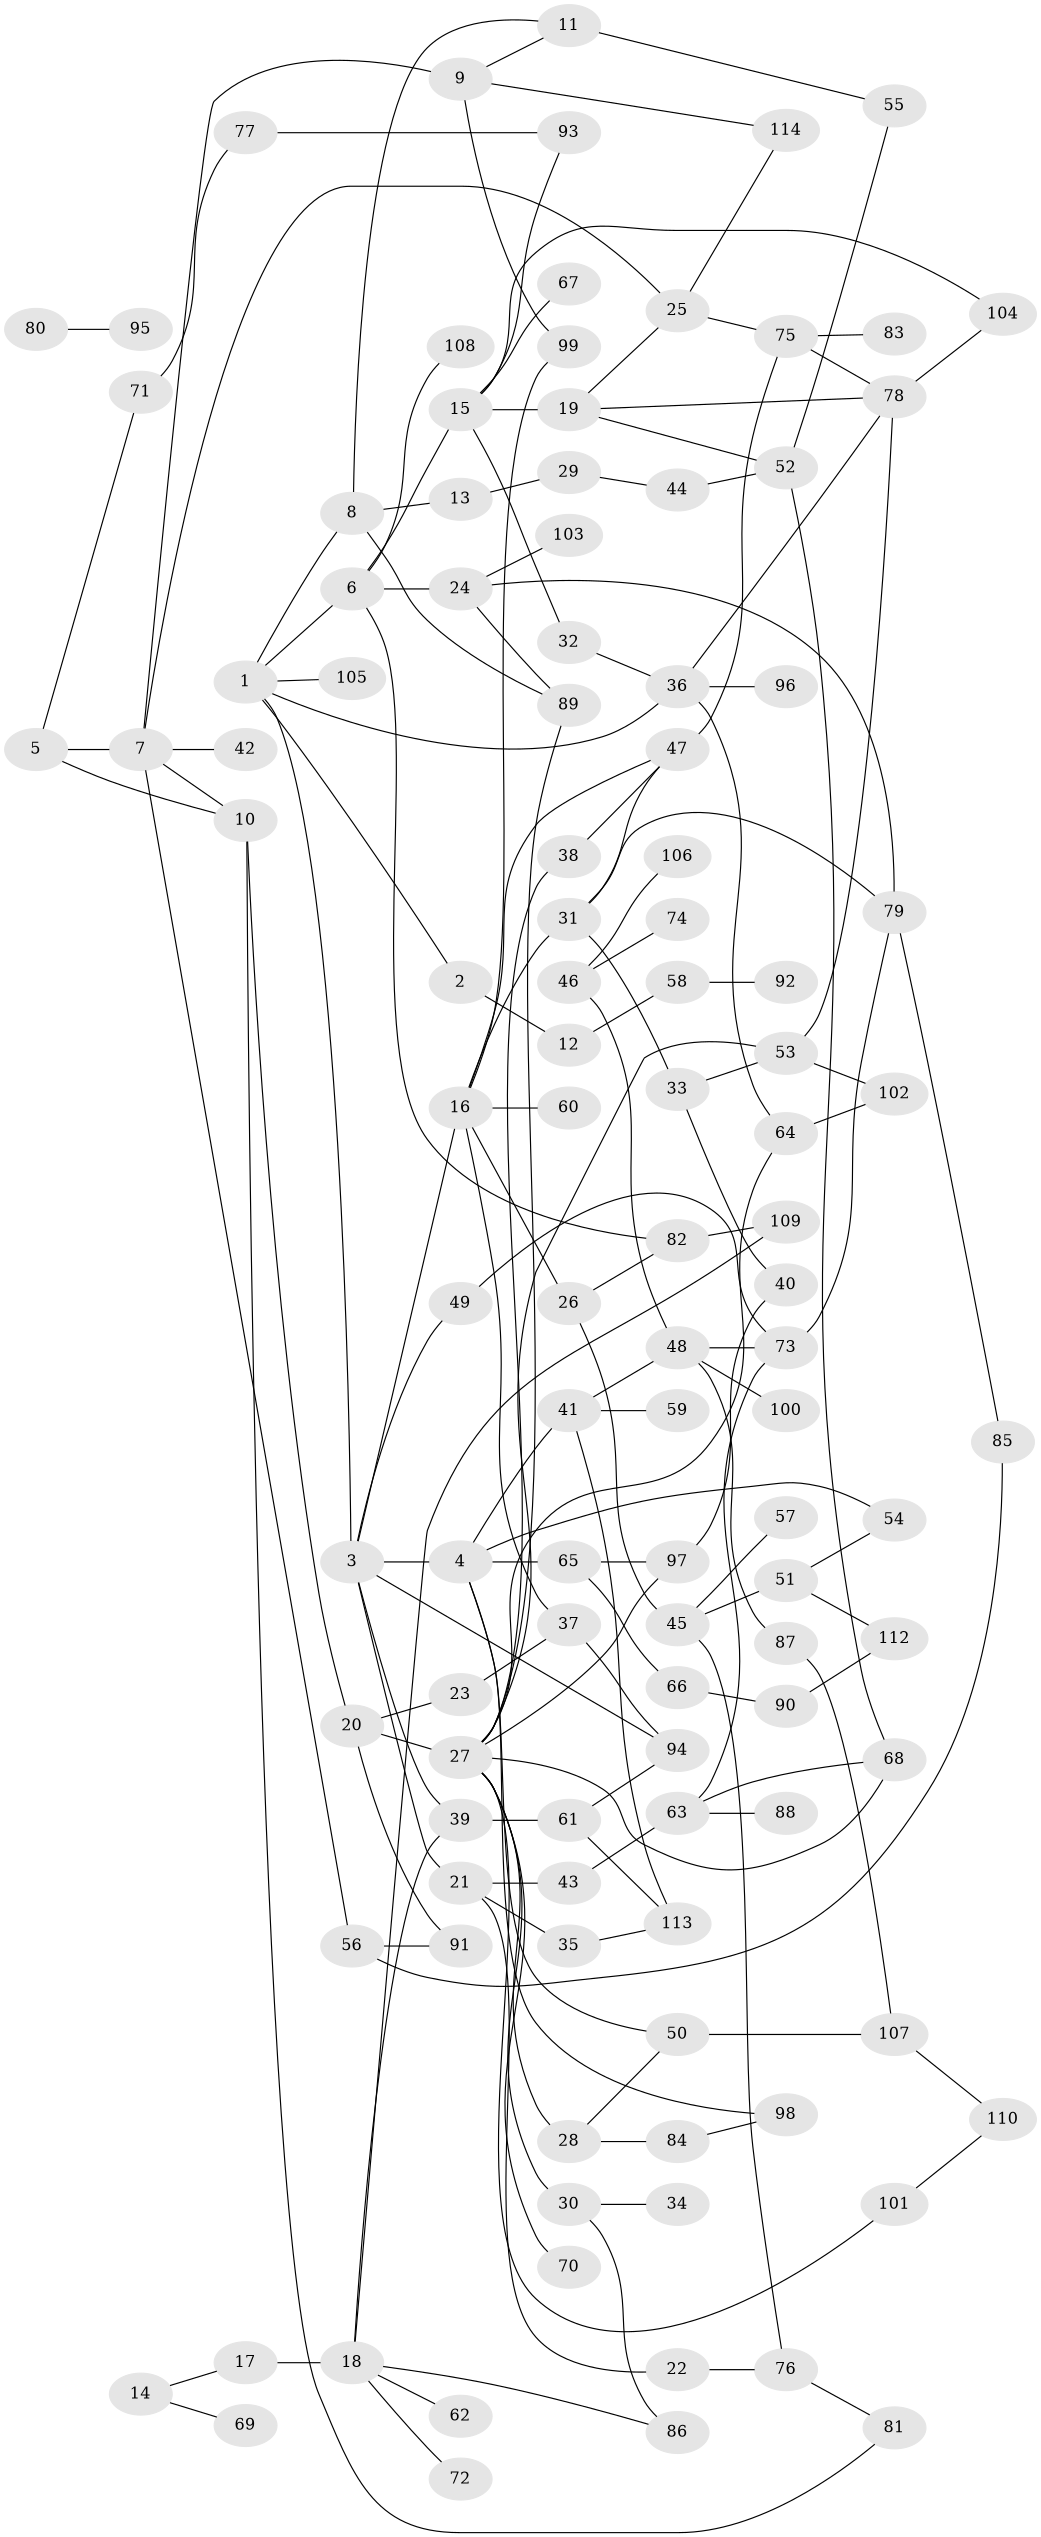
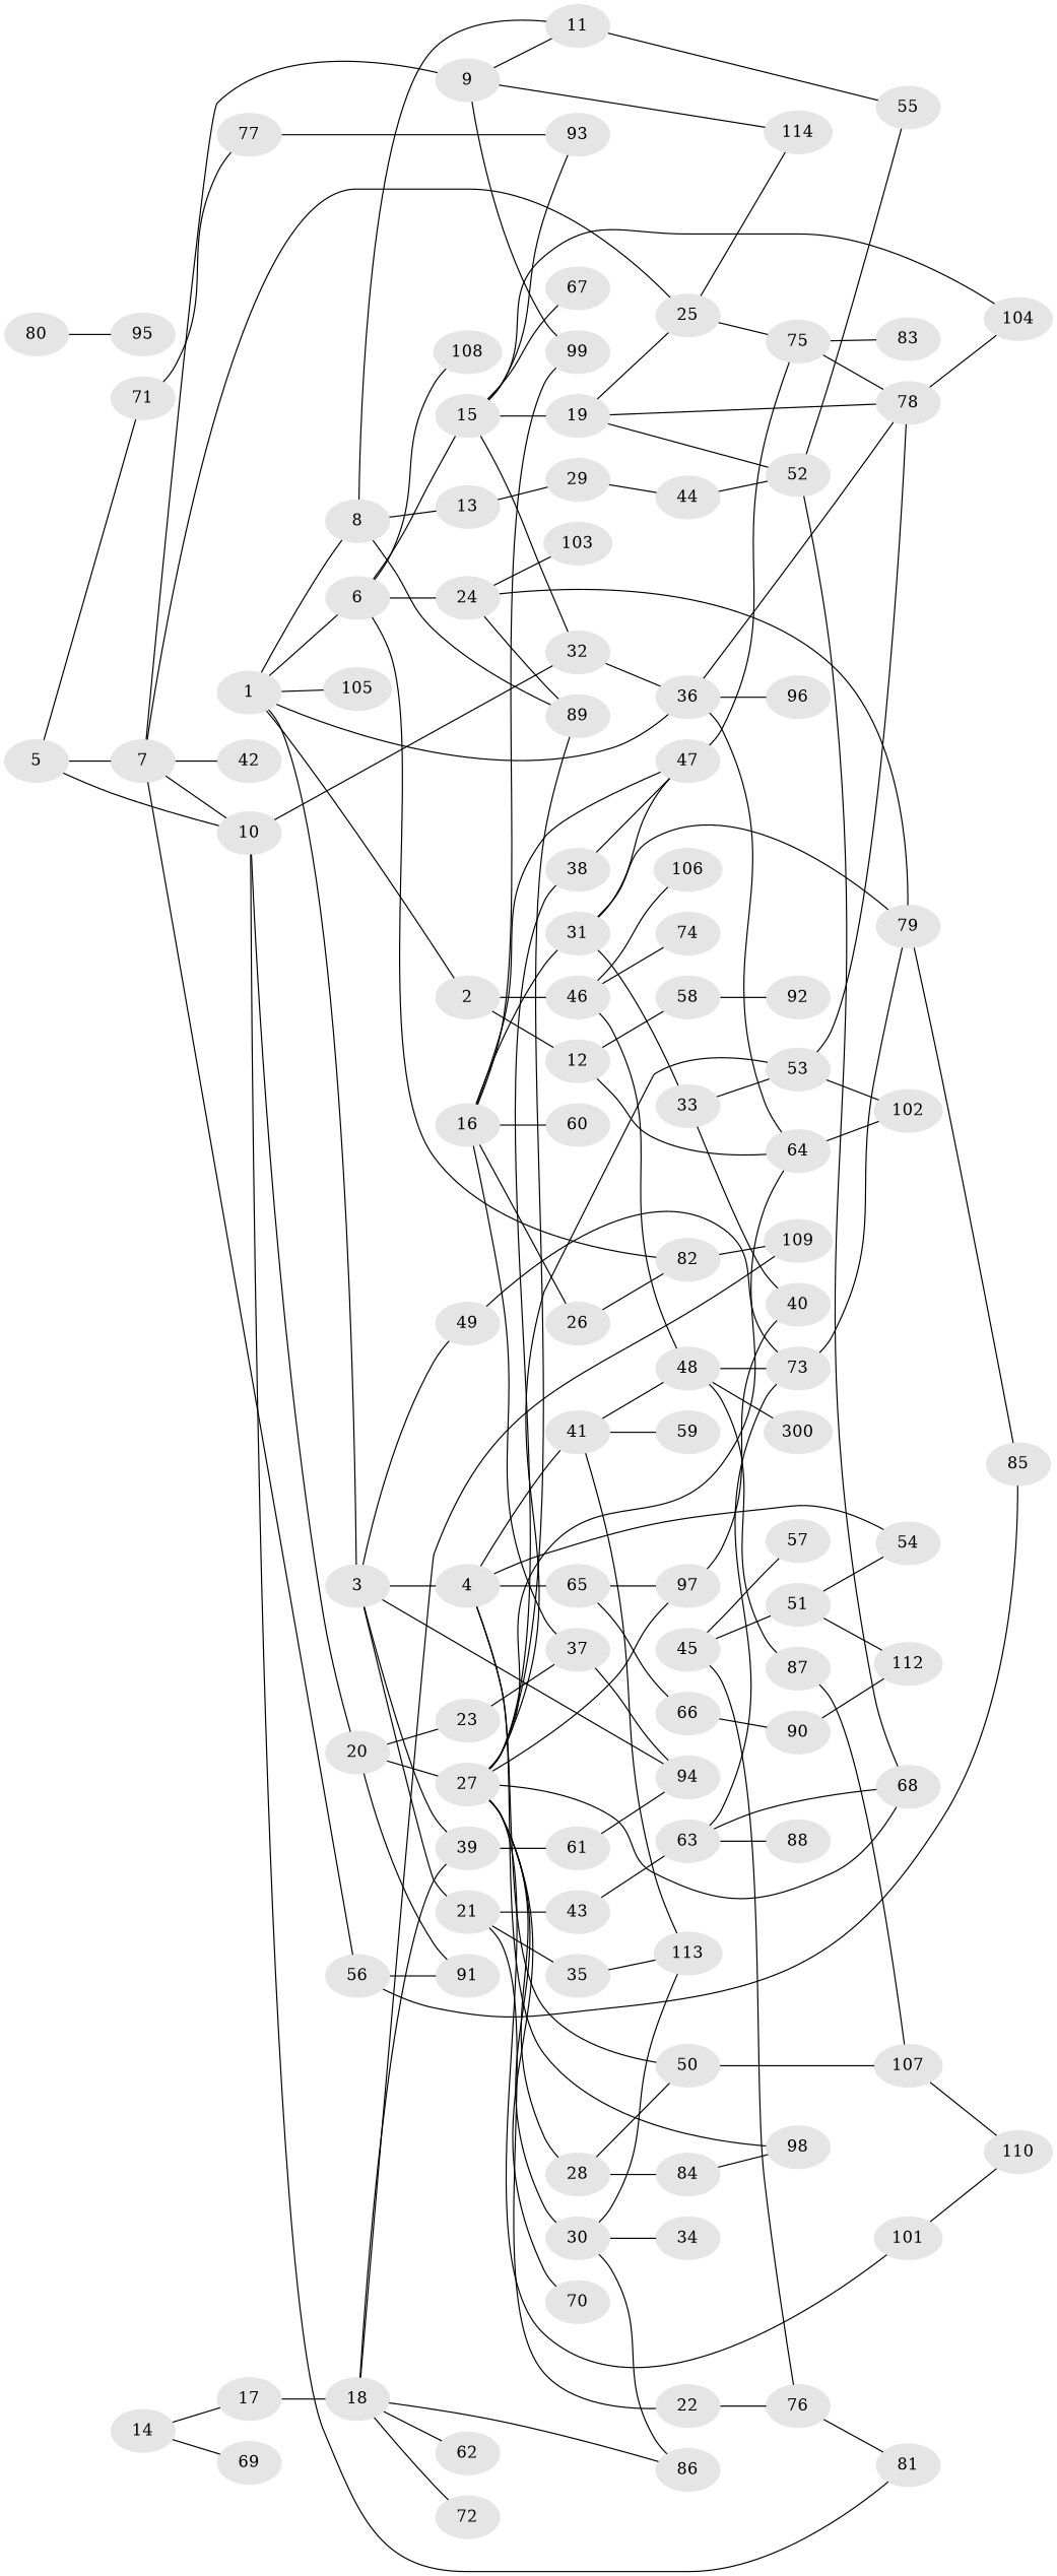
  graph {
    rankdir=LR
    node [color=gray90 style=filled]
    1
    2
    3
    6
    8
    36
    105
    12
    46
    4
    16
    21
    39
    49
    94
    15
    24
    82
    108
    11
    13
    89
    64
    78
    96
    5
    7
    10
    71
    58
    48
    74
    106
    41
    50
    54
    65
    98
    99
    26
    31
    37
    47
    60
    22
    35
    43
    61
    73
    113
    59
    107
    97
    66
    9
    25
    42
    56
    20
    32
    81
    77
    19
    67
    93
    104
    79
    103
    109
    n70 [label=114]
    75
    91
    85
    55
    29
    23
    27
    92
    102
    14
    17
    69
    44
    18
    52
    45
    33
    62
    72
    86
    68
    28
    30
    38
    53
    70
    101
    76
    63
    83
    51
    57
    84
    34
    40
    110
    87
-   100
+   100 [label=300]
    88
    112
    90
    80
    95
    1 -- 2
    1 -- 3
    1 -- 6
    1 -- 8
    1 -- 36
    1 -- 105
    2 -- 12
+   2 -- 46
    3 -- 4
-   3 -- 16
    3 -- 21
    3 -- 39
    3 -- 49
    3 -- 94
    6 -- 15
    6 -- 24
    6 -- 82
    6 -- 108
    8 -- 11
    8 -- 13
    8 -- 89
    36 -- 64
    36 -- 78
    36 -- 96
+   12 -- 64
    12 -- 58
    46 -- 48
    46 -- 74
    46 -- 106
    4 -- 41
    4 -- 50
    4 -- 54
    4 -- 65
    4 -- 98
    16 -- 99
    16 -- 26
    16 -- 31
    16 -- 37
    16 -- 47
    16 -- 60
    21 -- 22
    21 -- 35
    21 -- 43
    39 -- 61
    49 -- 73
    15 -- 32
    15 -- 19
    15 -- 67
    15 -- 93
    15 -- 104
    24 -- 89
    24 -- 79
    24 -- 103
    82 -- 109
    11 -- 55
    13 -- 29
    64 -- 102
    78 -- 104
    5 -- 7
    5 -- 10
    5 -- 71
    7 -- 10
    7 -- 9
    7 -- 25
    7 -- 42
    7 -- 56
    10 -- 20
+   10 -- 32
    10 -- 81
    71 -- 77
    58 -- 92
    48 -- 73
    48 -- 87
    48 -- 100
    41 -- 48
    41 -- 113
    41 -- 59
    50 -- 107
    65 -- 97
    65 -- 66
    26 -- 82
-   26 -- 45
    31 -- 47
    31 -- 79
    31 -- 33
    37 -- 94
    47 -- 75
    22 -- 76
    35 -- 113
    43 -- 63
    61 -- 94
    73 -- 79
    107 -- 110
    97 -- 40
    66 -- 90
    9 -- 11
    9 -- 99
    9 -- n70
    25 -- n70
    25 -- 75
    56 -- 91
    56 -- 85
    20 -- 91
    20 -- 23
    20 -- 27
    32 -- 36
    77 -- 93
    19 -- 78
    19 -- 25
    19 -- 52
    79 -- 85
    75 -- 78
    75 -- 83
    29 -- 44
    23 -- 37
    27 -- 89
    27 -- 64
    27 -- 97
    27 -- 68
    27 -- 28
    27 -- 30
    27 -- 38
    27 -- 53
    27 -- 70
    27 -- 101
    14 -- 17
    14 -- 69
    17 -- 18
    44 -- 52
    18 -- 39
    18 -- 109
    18 -- 62
    18 -- 72
    18 -- 86
    52 -- 55
    52 -- 68
    45 -- 76
    45 -- 51
    45 -- 57
    33 -- 53
    33 -- 40
    28 -- 50
    28 -- 84
-   61 -- 113
+   30 -- 113
    30 -- 86
    30 -- 34
    38 -- 47
    53 -- 78
    53 -- 102
    101 -- 110
    76 -- 81
    63 -- 73
    63 -- 68
    63 -- 88
    51 -- 54
    51 -- 112
    84 -- 98
    87 -- 107
    90 -- 112
    80 -- 95
  }
